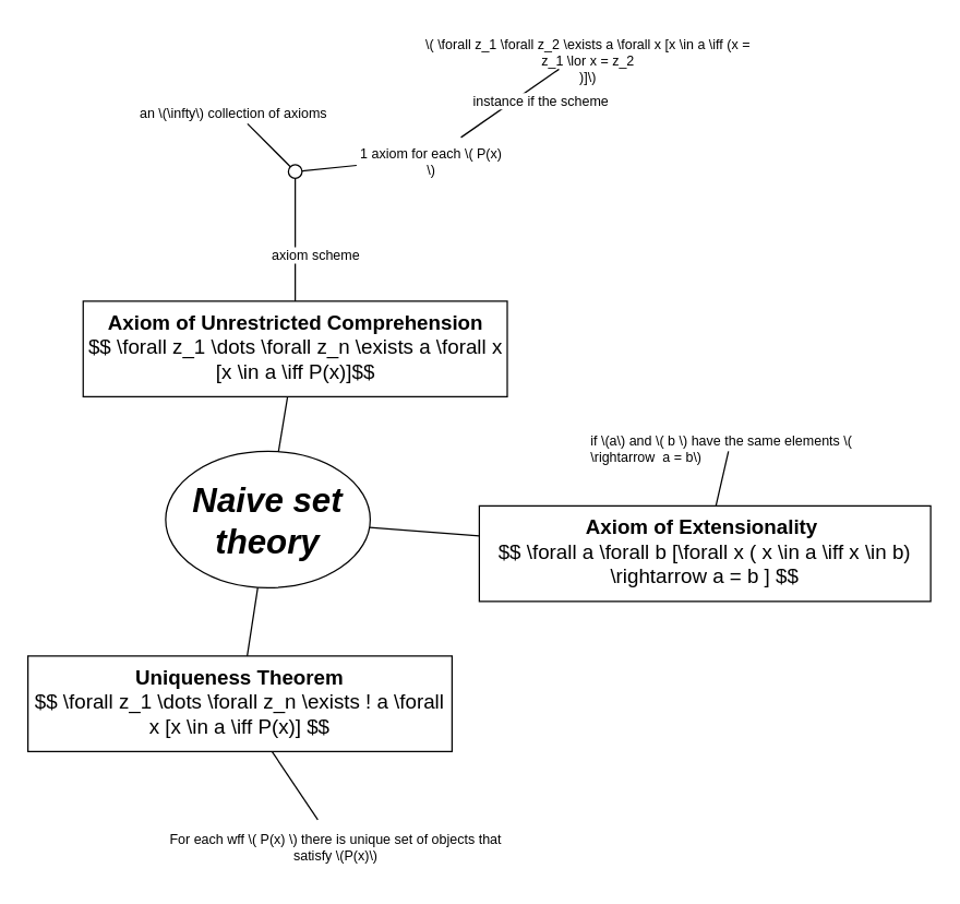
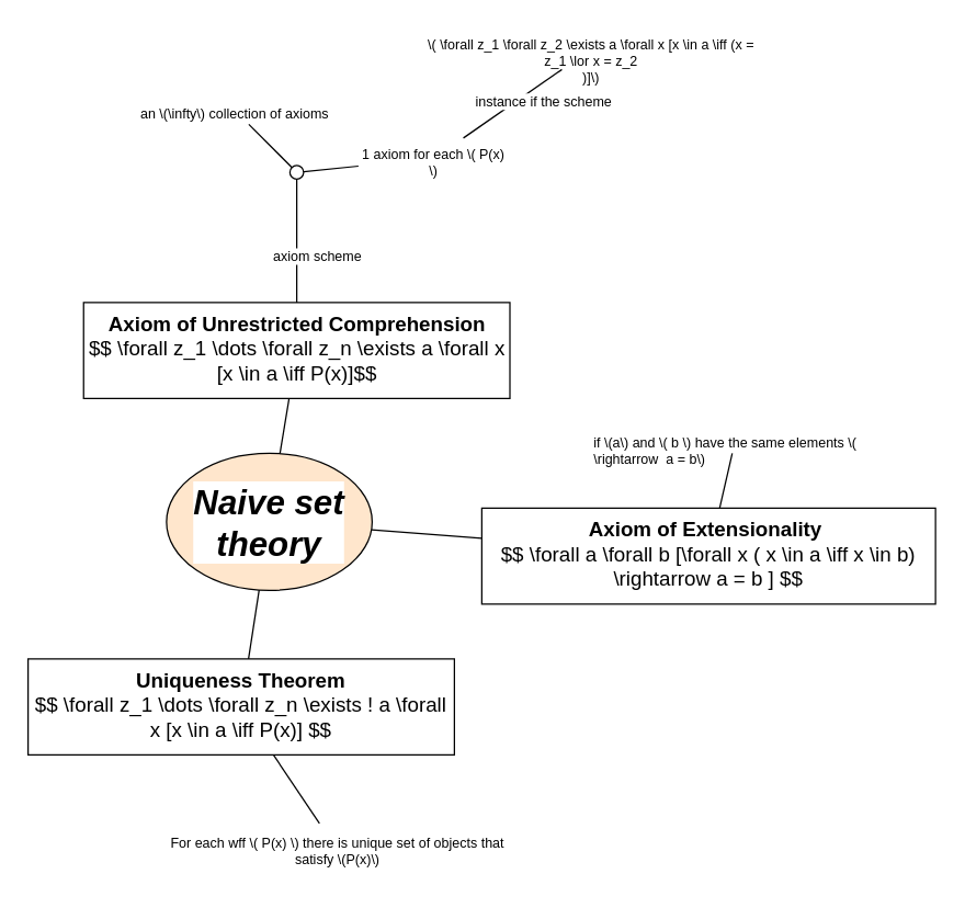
  <mxCell id="0" />
  <mxCell id="1" parent="0" />
  <mxCell id="2" value="&lt;b style=&quot;font-size: 15px;&quot;&gt;Axiom of Unrestricted Comprehension&lt;/b&gt;&lt;br style=&quot;font-size: 15px;&quot;&gt;$$ \forall z_1 \dots \forall z_n \exists a \forall x [x \in a \iff P(x)]$$" style="rounded=0;whiteSpace=wrap;html=1;fontSize=15;verticalAlign=top;" parent="1" vertex="1"><mxGeometry x="60.5" y="220" width="311" height="70" as="geometry" /></mxCell>
  <mxCell id="3" value="" style="endArrow=none;html=1;fontSize=16;exitX=0.5;exitY=0;exitDx=0;exitDy=0;" parent="1" source="2" target="9" edge="1"><mxGeometry width="50" height="50" relative="1" as="geometry"><mxPoint x="461" y="130" as="sourcePoint" /><mxPoint x="401" y="60" as="targetPoint" /></mxGeometry></mxCell>
  <mxCell id="4" value="&lt;span style=&quot;font-size: 10px;&quot;&gt;axiom scheme&lt;/span&gt;" style="edgeLabel;html=1;align=center;verticalAlign=middle;resizable=0;points=[];fontSize=10;rotation=0;labelBackgroundColor=#ffffff;" parent="3" vertex="1" connectable="0"><mxGeometry x="-0.214" y="-1" relative="1" as="geometry"><mxPoint x="13.78" y="0.3" as="offset" /></mxGeometry></mxCell>
  <mxCell id="5" value="an \(\infty\) collection of axioms" style="text;html=1;strokeColor=none;fillColor=none;align=center;verticalAlign=top;whiteSpace=wrap;rounded=0;labelBackgroundColor=none;fontSize=10;" parent="1" vertex="1"><mxGeometry x="101" y="70" width="140" height="20" as="geometry" /></mxCell>
  <mxCell id="6" value="1 axiom for each \( P(x) \)" style="text;html=1;strokeColor=none;fillColor=none;align=center;verticalAlign=top;whiteSpace=wrap;rounded=0;labelBackgroundColor=none;fontSize=10;" parent="1" vertex="1"><mxGeometry x="261" y="100" width="110" height="30" as="geometry" /></mxCell>
  <mxCell id="7" value="" style="endArrow=none;html=1;fontSize=16;" parent="1" source="9" target="5" edge="1"><mxGeometry width="50" height="50" relative="1" as="geometry"><mxPoint x="441" y="80" as="sourcePoint" /><mxPoint x="281" y="50" as="targetPoint" /></mxGeometry></mxCell>
  <mxCell id="8" value="" style="endArrow=none;html=1;fontSize=16;" parent="1" source="9" target="6" edge="1"><mxGeometry width="50" height="50" relative="1" as="geometry"><mxPoint x="441" y="80" as="sourcePoint" /><mxPoint x="504.333" y="50" as="targetPoint" /></mxGeometry></mxCell>
  <mxCell id="9" value="" style="ellipse;whiteSpace=wrap;html=1;aspect=fixed;labelBackgroundColor=#ffffff;fontSize=16;" parent="1" vertex="1"><mxGeometry x="211" y="120" width="10" height="10" as="geometry" /></mxCell>
  <mxCell id="10" value="&lt;span style=&quot;font-size: 10px;&quot;&gt;\( \forall z_1 \forall z_2 \exists a \forall x [x \in a \iff (x = z_1 \lor x = z_2&lt;br style=&quot;font-size: 10px;&quot;&gt;)]\)&lt;/span&gt;" style="text;html=1;strokeColor=none;fillColor=none;align=center;verticalAlign=top;whiteSpace=wrap;rounded=0;labelBackgroundColor=none;fontSize=10;" parent="1" vertex="1"><mxGeometry x="311" y="20" width="240" height="30" as="geometry" /></mxCell>
  <mxCell id="11" value="" style="endArrow=none;html=1;fontSize=16;" parent="1" source="6" target="10" edge="1"><mxGeometry width="50" height="50" relative="1" as="geometry"><mxPoint x="591" y="340" as="sourcePoint" /><mxPoint x="641" y="290" as="targetPoint" /></mxGeometry></mxCell>
  <mxCell id="12" value="instance if the scheme" style="edgeLabel;html=1;align=center;verticalAlign=middle;resizable=0;points=[];fontSize=10;" parent="11" vertex="1" connectable="0"><mxGeometry x="-0.486" y="3" relative="1" as="geometry"><mxPoint x="41.23" y="-12.17" as="offset" /></mxGeometry></mxCell>
  <mxCell id="13" value="&lt;b style=&quot;font-size: 15px;&quot;&gt;Axiom of Extensionality&lt;/b&gt;&amp;nbsp;&lt;br style=&quot;font-size: 15px;&quot;&gt;$$ \forall a \forall b [\forall x ( x \in a \iff x \in b) \rightarrow a = b ] $$" style="rounded=0;whiteSpace=wrap;html=1;fontSize=15;verticalAlign=top;" parent="1" vertex="1"><mxGeometry x="351" y="370" width="331" height="70" as="geometry" /></mxCell>
  <mxCell id="14" value="if \(a\) and \( b \) have the same elements \( \rightarrow&amp;nbsp; a = b\)" style="text;html=1;strokeColor=none;fillColor=none;align=left;verticalAlign=top;whiteSpace=wrap;rounded=0;labelBackgroundColor=#ffffff;fontSize=10;" parent="1" vertex="1"><mxGeometry x="431" y="310" width="210" height="20" as="geometry" /></mxCell>
  <mxCell id="15" value="" style="endArrow=none;html=1;fontSize=16;" parent="1" source="13" target="14" edge="1"><mxGeometry width="50" height="50" relative="1" as="geometry"><mxPoint x="576" y="120" as="sourcePoint" /><mxPoint x="716" y="180" as="targetPoint" /></mxGeometry></mxCell>
  <mxCell id="16" value="&lt;b style=&quot;font-size: 15px;&quot;&gt;Uniqueness Theorem&lt;/b&gt;&lt;br style=&quot;font-size: 15px;&quot;&gt;$$ \forall z_1 \dots \forall z_n \exists ! a \forall x [x \in a \iff P(x)] $$" style="rounded=0;whiteSpace=wrap;html=1;fontSize=15;verticalAlign=top;" parent="1" vertex="1"><mxGeometry x="20" y="480" width="311" height="70" as="geometry" /></mxCell>
  <mxCell id="17" value="For each wff \( P(x) \) there is unique set of objects that satisfy \(P(x)\)" style="text;html=1;strokeColor=none;fillColor=none;align=center;verticalAlign=middle;whiteSpace=wrap;rounded=0;labelBackgroundColor=#ffffff;fontSize=10;" parent="1" vertex="1"><mxGeometry x="121" y="600" width="250" height="40" as="geometry" /></mxCell>
  <mxCell id="18" value="" style="endArrow=none;html=1;fontSize=16;" parent="1" source="17" target="16" edge="1"><mxGeometry width="50" height="50" relative="1" as="geometry"><mxPoint x="981" y="600" as="sourcePoint" /><mxPoint x="1031" y="550" as="targetPoint" /></mxGeometry></mxCell>
- <mxCell id="19" value="Naive set&lt;br style=&quot;font-size: 25px;&quot;&gt;theory" style="ellipse;whiteSpace=wrap;html=1;labelBackgroundColor=#ffffff;fontSize=25;align=center;fontStyle=3" parent="1" vertex="1"><mxGeometry x="121" y="330" width="150" height="100" as="geometry" /></mxCell>
+ <mxCell id="19" value="Naive set&lt;br style=&quot;font-size: 25px;&quot;&gt;theory" style="ellipse;whiteSpace=wrap;html=1;labelBackgroundColor=#ffffff;fontSize=25;align=center;fontStyle=3;fillColor=#ffe6cc;" parent="1" vertex="1"><mxGeometry x="121" y="330" width="150" height="100" as="geometry" /></mxCell>
  <mxCell id="20" value="" style="endArrow=none;html=1;fontSize=19;" parent="1" source="19" target="2" edge="1"><mxGeometry width="50" height="50" relative="1" as="geometry"><mxPoint x="-9" y="380" as="sourcePoint" /><mxPoint x="41" y="330" as="targetPoint" /></mxGeometry></mxCell>
  <mxCell id="21" value="" style="endArrow=none;html=1;fontSize=19;" parent="1" source="19" target="13" edge="1"><mxGeometry width="50" height="50" relative="1" as="geometry"><mxPoint x="213.664" y="350.039" as="sourcePoint" /><mxPoint x="217.84" y="300" as="targetPoint" /></mxGeometry></mxCell>
  <mxCell id="22" value="" style="endArrow=none;html=1;fontSize=19;" parent="1" source="19" target="16" edge="1"><mxGeometry width="50" height="50" relative="1" as="geometry"><mxPoint x="223.664" y="360.039" as="sourcePoint" /><mxPoint x="227.84" y="310" as="targetPoint" /></mxGeometry></mxCell>
